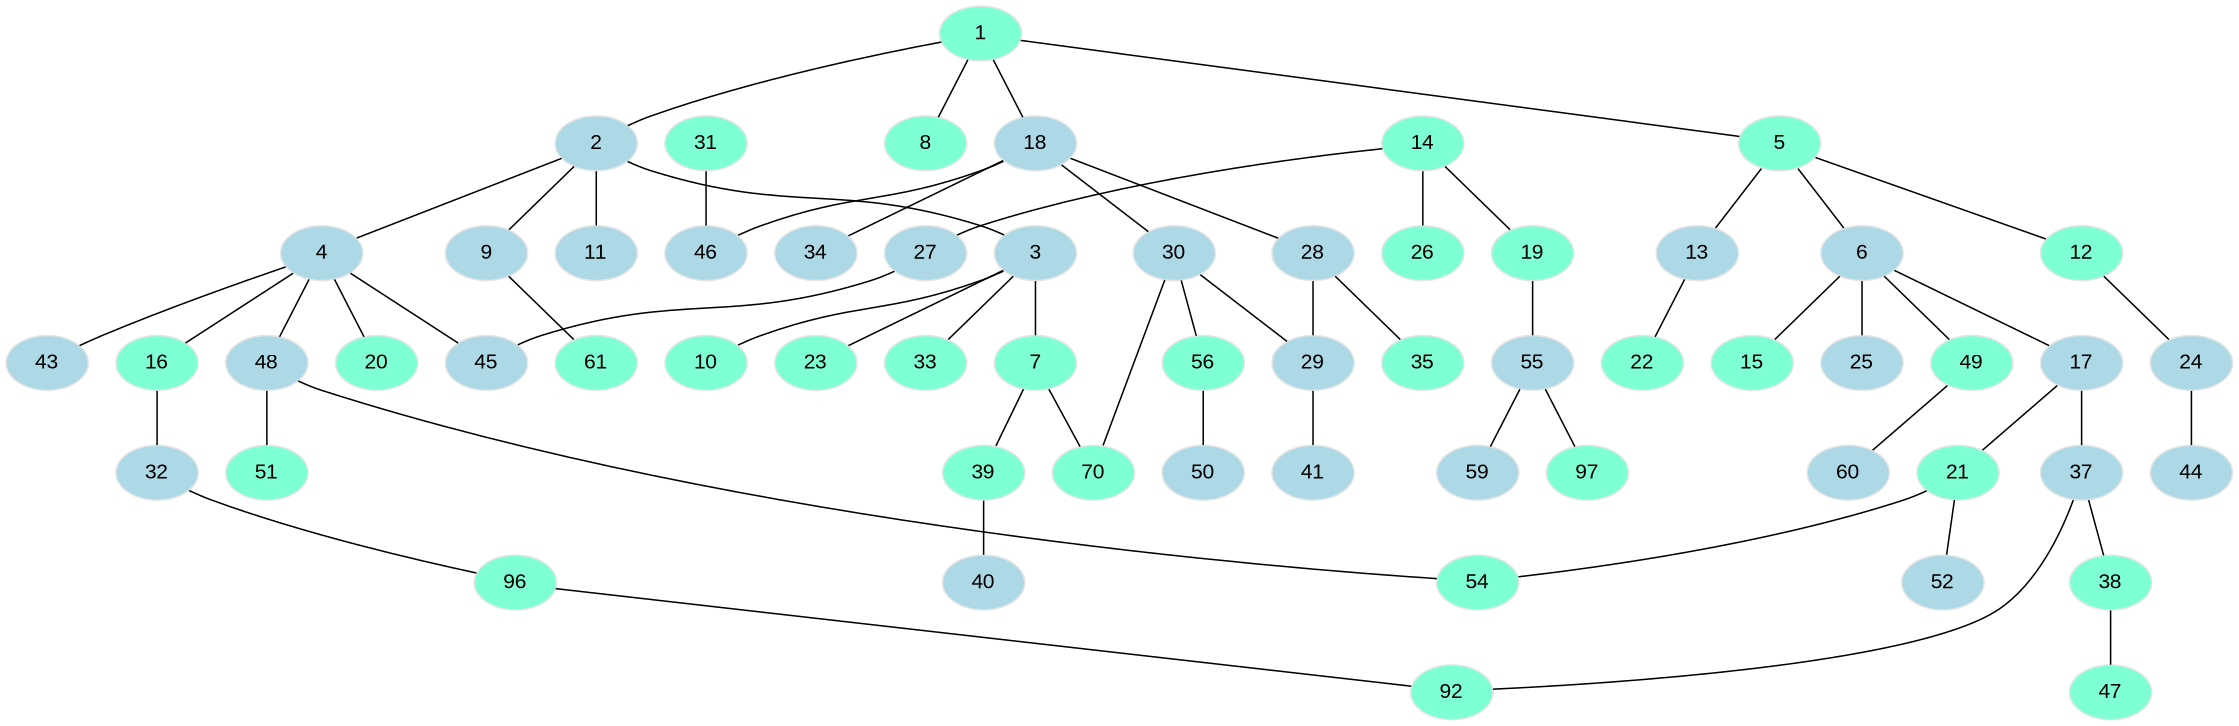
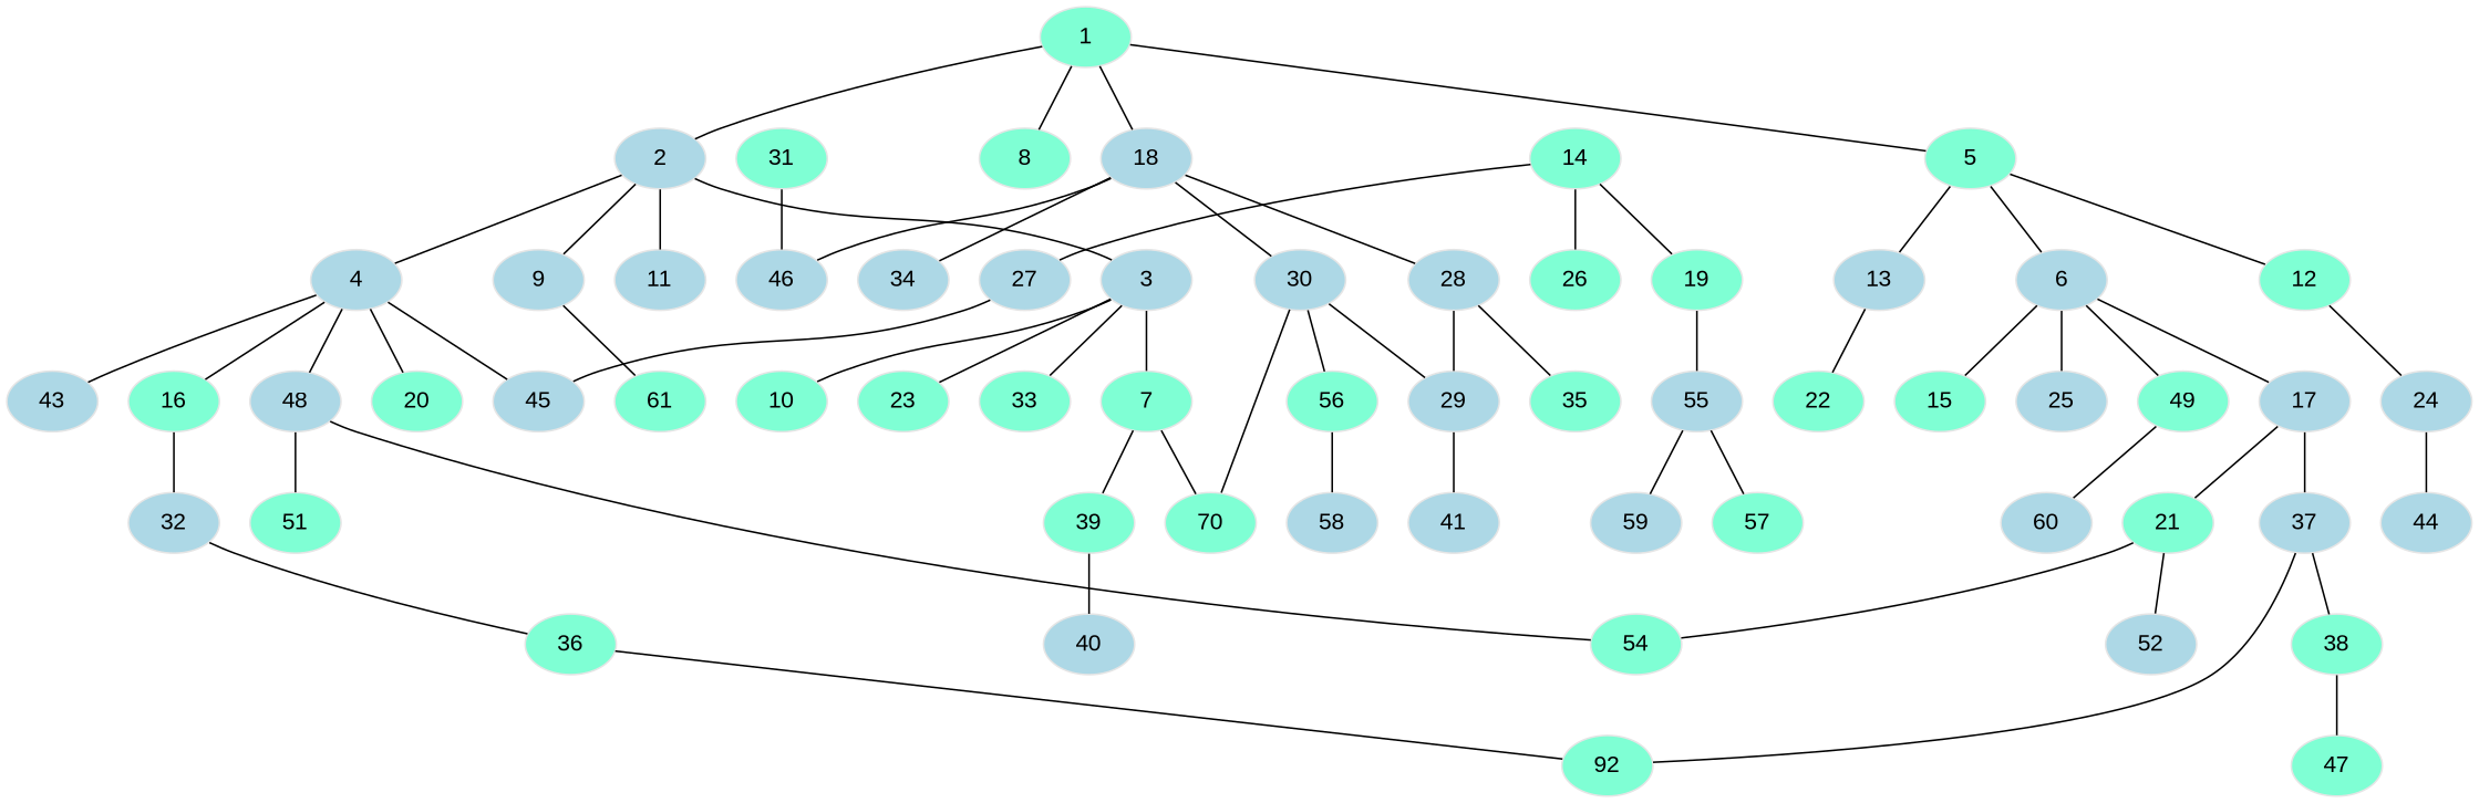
  graph {
    fontname="Liberation Sans"
    node [color=gray90 fillcolor=aquamarine fontname="Liberation Sans" style=filled]
    edge [fontname="Liberation Sans"]
    1
    2 [fillcolor=lightblue]
    5
    8
    18 [fillcolor=lightblue]
    3 [fillcolor=lightblue]
    4 [fillcolor=lightblue]
    9 [fillcolor=lightblue]
    11 [fillcolor=lightblue]
    6 [fillcolor=lightblue]
    12
    13 [fillcolor=lightblue]
    28 [fillcolor=lightblue]
    30 [fillcolor=lightblue]
    34 [fillcolor=lightblue]
    46 [fillcolor=lightblue]
    7
    10
    23
    33
    16
    20
    43 [fillcolor=lightblue]
    45 [fillcolor=lightblue]
    48 [fillcolor=lightblue]
    61
    39
    n28 [label=70]
    32 [fillcolor=lightblue]
    54
    51
    15
    17 [fillcolor=lightblue]
    25 [fillcolor=lightblue]
    49
    24 [fillcolor=lightblue]
    22
    21
    37 [fillcolor=lightblue]
    60 [fillcolor=lightblue]
    40 [fillcolor=lightblue]
    14
    19
    26
    27 [fillcolor=lightblue]
    44 [fillcolor=lightblue]
    55 [fillcolor=lightblue]
-   36 [label=96]
+   36
    52 [fillcolor=lightblue]
    n50 [label=92]
    38
    29 [fillcolor=lightblue]
    35
    56
-   57 [label=97]
+   57
    59 [fillcolor=lightblue]
    41 [fillcolor=lightblue]
    31
-   58 [fillcolor=lightblue label=50]
+   58 [fillcolor=lightblue]
    47
    1 -- 2
    1 -- 5
    1 -- 8
    1 -- 18
    2 -- 3
    2 -- 4
    2 -- 9
    2 -- 11
    5 -- 6
    5 -- 12
    5 -- 13
    18 -- 28
    18 -- 30
    18 -- 34
    18 -- 46
    3 -- 7
    3 -- 10
    3 -- 23
    3 -- 33
    4 -- 16
    4 -- 20
    4 -- 43
    4 -- 45
    4 -- 48
    9 -- 61
    6 -- 15
    6 -- 17
    6 -- 25
    6 -- 49
    12 -- 24
    13 -- 22
    28 -- 29
    28 -- 35
    30 -- n28
    30 -- 29
    30 -- 56
    7 -- 39
    7 -- n28
    16 -- 32
    48 -- 54
    48 -- 51
    39 -- 40
    32 -- 36
    17 -- 21
    17 -- 37
    49 -- 60
    24 -- 44
    21 -- 54
    21 -- 52
    37 -- n50
    37 -- 38
    14 -- 19
    14 -- 26
    14 -- 27
    19 -- 55
    27 -- 45
    55 -- 57
    55 -- 59
    36 -- n50
    38 -- 47
    29 -- 41
    56 -- 58
    31 -- 46
  }
